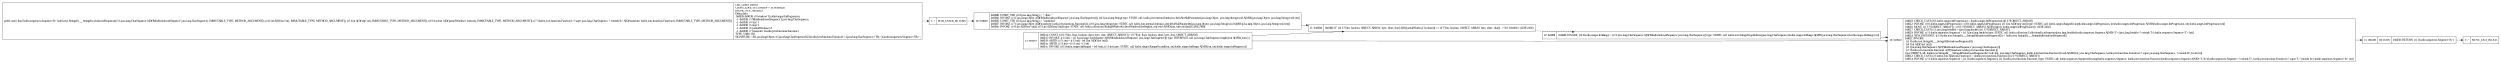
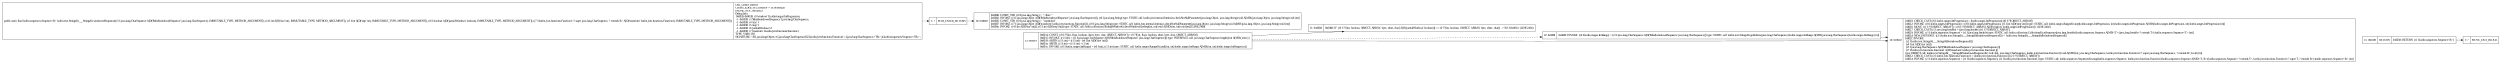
  digraph {
    fontname="Liberation Serif"
    rankdir=LR
    node [fontname="Liberation Serif" shape=record]
    edge [fontname="Liberation Serif"]
    n1 [label="{8\:\ ?|MTH_ENTER_RETURN\l}"]
    n2 [label="{10\:\ 0x0000|0x0000: CONST_STR  (r0 I:java.lang.String) =  \"\<this\>\" \l0x0002: INVOKE  (r3 I:java.lang.Object A[D('$this$windowedSequence' java.lang.CharSequence)]), (r0 I:java.lang.String) type: STATIC call: kotlin.jvm.internal.Intrinsics.checkNotNullParameter(java.lang.Object, java.lang.String):void A[MD:(java.lang.Object, java.lang.String):void (m)]\l0x0005: CONST_STR  (r0 I:java.lang.String) =  \"transform\" \l0x0007: INVOKE  (r7 I:java.lang.Object A[D('transform' kotlin.jvm.functions.Function1)]), (r0 I:java.lang.String) type: STATIC call: kotlin.jvm.internal.Intrinsics.checkNotNullParameter(java.lang.Object, java.lang.String):void A[MD:(java.lang.Object, java.lang.String):void (m)]\l0x000a: INVOKE  (r4 I:int A[D('size' int)]), (r5 I:int A[D('step' int)]) type: STATIC call: kotlin.collections.SlidingWindowKt.checkWindowSizeStep(int, int):void A[MD:(int, int):void (m)] (LINE:2400)\l}"]
    n3 [label="{11\:\ 0x000d|0x000d: IF  (r6 I:??[int, boolean, OBJECT, ARRAY, byte, short, char] A[D('partialWindows' boolean)]) == (0 ??[int, boolean, OBJECT, ARRAY, byte, short, char])  \-\> B:13:0x0014  (LINE:2401)\l}"]
    n4 [label="{12\:\ 0x000f|0x000f: INVOKE  (r0 I:kotlin.ranges.IntRange) = (r3 I:java.lang.CharSequence A[D('$this$windowedSequence' java.lang.CharSequence)]) type: STATIC call: kotlin.text.StringsKt.getIndices(java.lang.CharSequence):kotlin.ranges.IntRange A[MD:(java.lang.CharSequence):kotlin.ranges.IntRange (m)]\l}"]
    n5 [label="{14\:\ 0x0020|0x0020: CHECK_CAST (r0 I:kotlin.ranges.IntProgression) = (kotlin.ranges.IntProgression) (r0 I:??[OBJECT, ARRAY]) \l0x0022: INVOKE  (r0 I:kotlin.ranges.IntProgression) = (r0 I:kotlin.ranges.IntProgression), (r5 I:int A[D('step' int)]) type: STATIC call: kotlin.ranges.RangesKt.step(kotlin.ranges.IntProgression, int):kotlin.ranges.IntProgression A[MD:(kotlin.ranges.IntProgression, int):kotlin.ranges.IntProgression (m)]\l0x0026: MOVE  (r1 I:??[OBJECT, ARRAY]) = (r0 I:??[OBJECT, ARRAY] A[D('windows' kotlin.ranges.IntProgression)])  (LINE:2402)\l0x0027: CHECK_CAST (r1 I:java.lang.Iterable) = (java.lang.Iterable) (r1 I:??[OBJECT, ARRAY]) \l0x0029: INVOKE  (r1 I:kotlin.sequences.Sequence) = (r1 I:java.lang.Iterable) type: STATIC call: kotlin.collections.CollectionsKt.asSequence(java.lang.Iterable):kotlin.sequences.Sequence A[MD:\<T\>:(java.lang.Iterable\<? extends T\>):kotlin.sequences.Sequence\<T\> (m)]\l0x002d: NEW_INSTANCE  (r2 I:kotlin.text.StringsKt___StringsKt$windowedSequence$2) =  kotlin.text.StringsKt___StringsKt$windowedSequence$2 \l0x802f: INVOKE  \l  (r2 I:kotlin.text.StringsKt___StringsKt$windowedSequence$2)\l  (r4 I:int A[D('size' int)])\l  (r3 I:java.lang.CharSequence A[D('$this$windowedSequence' java.lang.CharSequence)])\l  (r7 I:kotlin.jvm.functions.Function1 A[D('transform' kotlin.jvm.functions.Function1)])\l type: DIRECT call: kotlin.text.StringsKt___StringsKt$windowedSequence$2.\<init\>(int, java.lang.CharSequence, kotlin.jvm.functions.Function1):void A[MD:(int, java.lang.CharSequence, kotlin.jvm.functions.Function1\<? super java.lang.CharSequence, ? extends R\>):void (m)]\l0x0032: CHECK_CAST (r2 I:kotlin.jvm.functions.Function1) = (kotlin.jvm.functions.Function1) (r2 I:??[OBJECT, ARRAY]) \l0x0034: INVOKE  (r1 I:kotlin.sequences.Sequence) = (r1 I:kotlin.sequences.Sequence), (r2 I:kotlin.jvm.functions.Function1) type: STATIC call: kotlin.sequences.SequencesKt.map(kotlin.sequences.Sequence, kotlin.jvm.functions.Function1):kotlin.sequences.Sequence A[MD:\<T, R\>:(kotlin.sequences.Sequence\<? extends T\>, kotlin.jvm.functions.Function1\<? super T, ? extends R\>):kotlin.sequences.Sequence\<R\> (m)]\l}"]
    n6 [label="{13\:\ 0x0014|0x0014: CONST  (r0 I:??[int, float, boolean, short, byte, char, OBJECT, ARRAY]) = (0 ??[int, float, boolean, short, byte, char, OBJECT, ARRAY]) \l0x0015: INVOKE  (r1 I:int) = (r3 I:java.lang.CharSequence A[D('$this$windowedSequence' java.lang.CharSequence)]) type: INTERFACE call: java.lang.CharSequence.length():int A[MD:():int (c)]\l0x0019: ARITH  (r1 I:int) = (r1 I:int) \- (r4 I:int A[D('size' int)]) \l0x001a: ARITH  (r1 I:int) = (r1 I:int) + (1 int) \l0x001c: INVOKE  (r0 I:kotlin.ranges.IntRange) = (r0 I:int), (r1 I:int) type: STATIC call: kotlin.ranges.RangesKt.until(int, int):kotlin.ranges.IntRange A[MD:(int, int):kotlin.ranges.IntRange (m)]\l}"]
    n7 [label="{15\:\ 0x0038|RETURN\l|0x0038: RETURN  (r1 I:kotlin.sequences.Sequence\<R\>) \l}"]
    n8 [label="{9\:\ ?|MOVE_EXIT_BLOCK\l}"]
    n9 [label="{public static final kotlin.sequences.Sequence\<R\> kotlin.text.StringsKt___StringsKt.windowedSequence((r3 I:java.lang.CharSequence A[D('$this$windowedSequence' java.lang.CharSequence), IMMUTABLE_TYPE, METHOD_ARGUMENT]), (r4 I:int A[D('size' int), IMMUTABLE_TYPE, METHOD_ARGUMENT]), (r5 I:int A[D('step' int), IMMUTABLE_TYPE, METHOD_ARGUMENT]), (r6 I:boolean A[D('partialWindows' boolean), IMMUTABLE_TYPE, METHOD_ARGUMENT]), (r7 I:kotlin.jvm.functions.Function1\<? super java.lang.CharSequence, ? extends R\> A[D('transform' kotlin.jvm.functions.Function1), IMMUTABLE_TYPE, METHOD_ARGUMENT]))  | USE_LINES_HINTS\lCROSS_EDGE: B:13:0x0014 \-\> B:14:0x0020\lINLINE_NOT_NEEDED\lDebug Info:\l  0x0026\-0x0038: r0 'windows' Lkotlin\/ranges\/IntProgression;\l  \-1 \-0x0038: r3 '$this$windowedSequence' Ljava\/lang\/CharSequence;\l  \-1 \-0x0038: r4 'size' I\l  \-1 \-0x0038: r5 'step' I\l  \-1 \-0x0038: r6 'partialWindows' Z\l  \-1 \-0x0038: r7 'transform' Lkotlin\/jvm\/functions\/Function1;\lTYPE_VARS: [R]\lSIGNATURE: \<R:Ljava\/lang\/Object;\>(Ljava\/lang\/CharSequence;IIZLkotlin\/jvm\/functions\/Function1\<\-Ljava\/lang\/CharSequence;+TR;\>;)Lkotlin\/sequences\/Sequence\<TR;\>;\l}"]
    n1 -> n2
-   n2 -> n3
-   n3 -> n4 [style=dashed]
+   n6 -> n4 [style=dashed]
    n4 -> n5
-   n5 -> n7
    n6 -> n3
    n6 -> n5
    n7 -> n8
    n9 -> n1
  }
